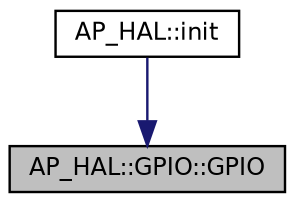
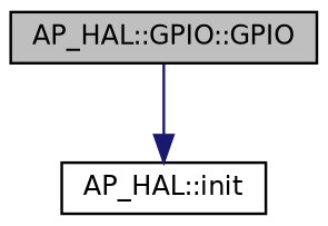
  digraph {
    rankdir=TB
    node [color=black fontname=Helvetica fontsize=10 shape=record style=filled]
    n1 [fillcolor=grey75 fontcolor=black height=0.2 label="AP_HAL::GPIO::GPIO" width=0.4]
    n2 [fillcolor=white height=0.2 label="AP_HAL::init" width=0.4]
-   n2 -> n1 [color=midnightblue fontname=Helvetica fontsize=10 labelfontname=Helvetica labelfontsize=10 style=solid]
+   n1 -> n2 [color=midnightblue fontname=Helvetica fontsize=10 labelfontname=Helvetica labelfontsize=10 style=solid]
  }
